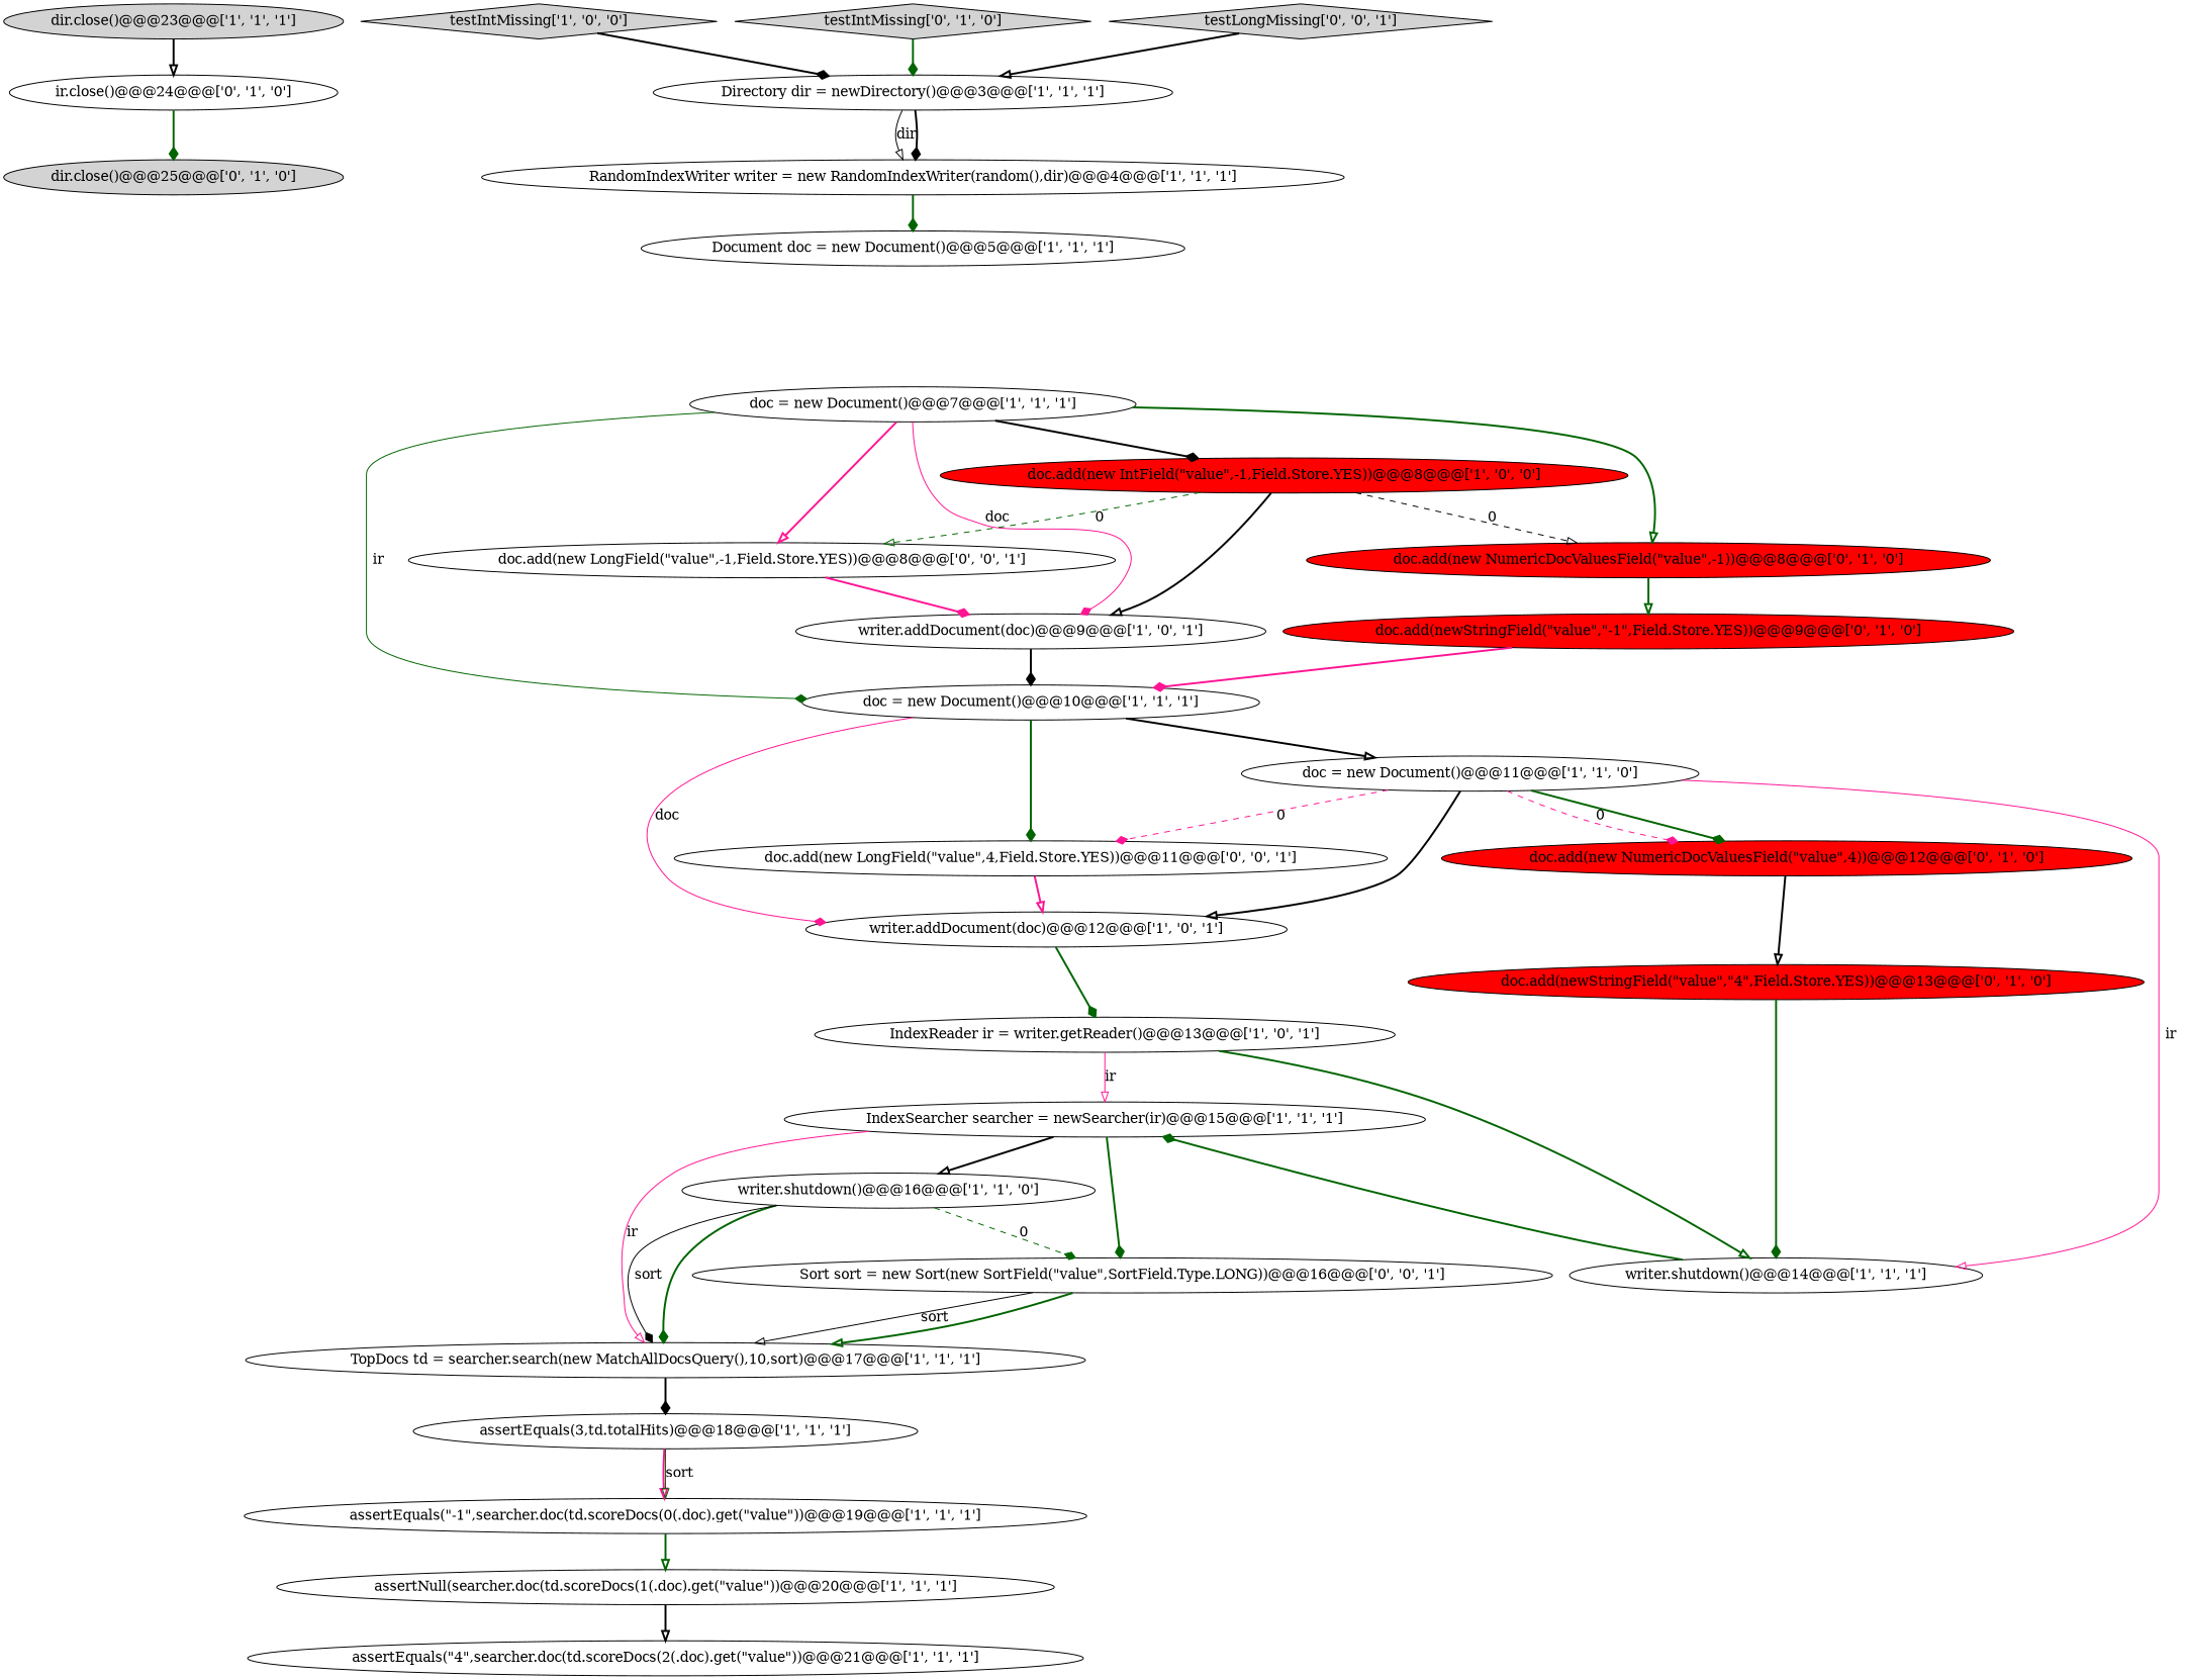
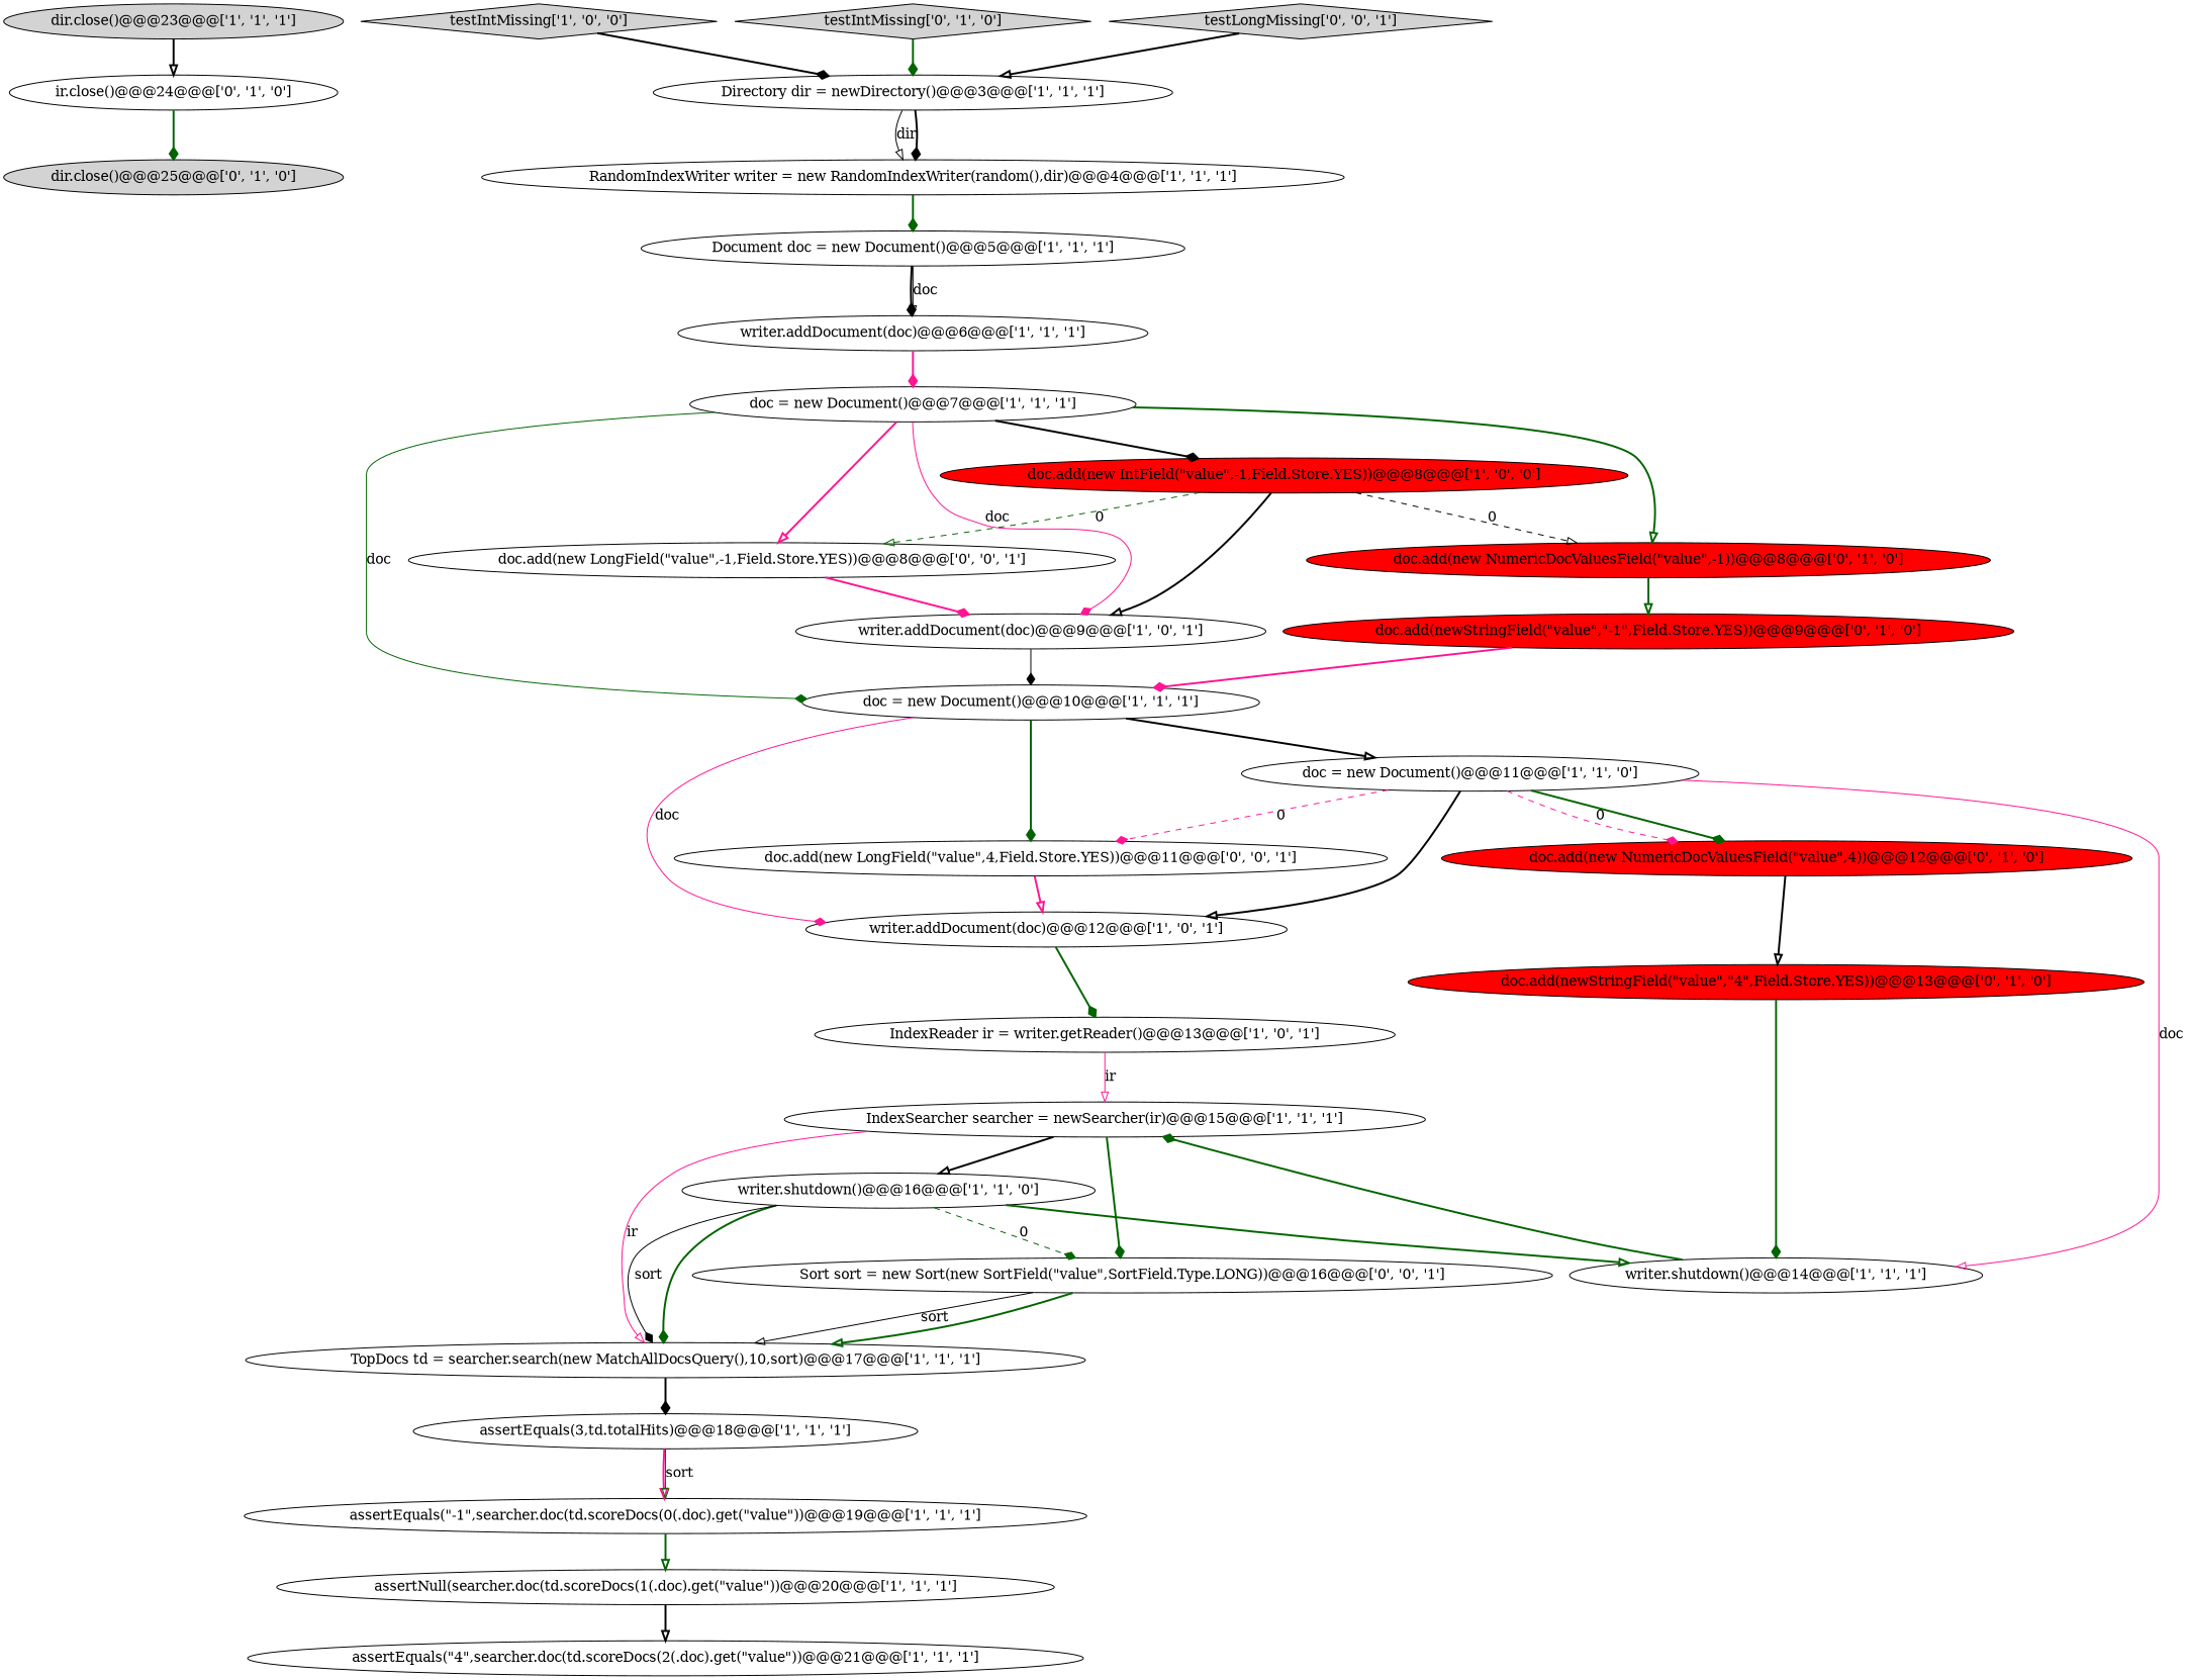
  digraph {
    node [fillcolor=white shape=ellipse style=filled]
    edge [arrowhead=diamond color=black style=bold]
    n1 [fillcolor=lightgray label="dir.close()@@@25@@@['0', '1', '0']"]
    n2 [label="assertNull(searcher.doc(td.scoreDocs(1(.doc).get(\"value\"))@@@20@@@['1', '1', '1']"]
    n3 [label="assertEquals(\"4\",searcher.doc(td.scoreDocs(2(.doc).get(\"value\"))@@@21@@@['1', '1', '1']"]
    n4 [label="Sort sort = new Sort(new SortField(\"value\",SortField.Type.LONG))@@@16@@@['0', '0', '1']"]
    n5 [label="TopDocs td = searcher.search(new MatchAllDocsQuery(),10,sort)@@@17@@@['1', '1', '1']"]
    n6 [label="assertEquals(3,td.totalHits)@@@18@@@['1', '1', '1']"]
    n7 [label="Document doc = new Document()@@@5@@@['1', '1', '1']"]
+   n8 [label="writer.addDocument(doc)@@@6@@@['1', '1', '1']"]
    n9 [label="doc = new Document()@@@7@@@['1', '1', '1']"]
    n10 [label="ir.close()@@@24@@@['0', '1', '0']"]
    n11 [fillcolor=lightgray label="testIntMissing['1', '0', '0']" shape=diamond]
    n12 [label="Directory dir = newDirectory()@@@3@@@['1', '1', '1']"]
    n13 [label="RandomIndexWriter writer = new RandomIndexWriter(random(),dir)@@@4@@@['1', '1', '1']"]
    n14 [label="doc = new Document()@@@11@@@['1', '1', '0']"]
    n15 [label="writer.addDocument(doc)@@@12@@@['1', '0', '1']"]
    n16 [label="doc.add(new LongField(\"value\",4,Field.Store.YES))@@@11@@@['0', '0', '1']"]
    n17 [fillcolor=red label="doc.add(new NumericDocValuesField(\"value\",4))@@@12@@@['0', '1', '0']"]
    n18 [label="writer.shutdown()@@@14@@@['1', '1', '1']"]
    n19 [label="IndexReader ir = writer.getReader()@@@13@@@['1', '0', '1']"]
    n20 [fillcolor=red label="doc.add(newStringField(\"value\",\"4\",Field.Store.YES))@@@13@@@['0', '1', '0']"]
    n21 [label="IndexSearcher searcher = newSearcher(ir)@@@15@@@['1', '1', '1']"]
    n22 [fillcolor=lightgray label="dir.close()@@@23@@@['1', '1', '1']"]
    n23 [label="doc.add(new LongField(\"value\",-1,Field.Store.YES))@@@8@@@['0', '0', '1']"]
    n24 [label="writer.addDocument(doc)@@@9@@@['1', '0', '1']"]
    n25 [label="doc = new Document()@@@10@@@['1', '1', '1']"]
    n26 [fillcolor=red label="doc.add(new NumericDocValuesField(\"value\",-1))@@@8@@@['0', '1', '0']"]
    n27 [fillcolor=red label="doc.add(newStringField(\"value\",\"-1\",Field.Store.YES))@@@9@@@['0', '1', '0']"]
    n28 [fillcolor=lightgray label="testIntMissing['0', '1', '0']" shape=diamond]
    n29 [label="writer.shutdown()@@@16@@@['1', '1', '0']"]
    n30 [fillcolor=red label="doc.add(new IntField(\"value\",-1,Field.Store.YES))@@@8@@@['1', '0', '0']"]
    n31 [label="assertEquals(\"-1\",searcher.doc(td.scoreDocs(0(.doc).get(\"value\"))@@@19@@@['1', '1', '1']"]
    n32 [fillcolor=lightgray label="testLongMissing['0', '0', '1']" shape=diamond]
    n2 -> n3 [arrowhead=onormal]
    n4 -> n5 [arrowhead=onormal label=sort style=solid]
    n4 -> n5 [arrowhead=onormal color=darkgreen]
    n5 -> n6
    n6 -> n31 [arrowhead=onormal color=deeppink]
    n6 -> n31 [arrowhead=onormal color=darkgreen label=sort style=solid]
+   n7 -> n8
+   n7 -> n8 [arrowhead=onormal label=doc style=solid]
+   n8 -> n9 [color=deeppink]
    n9 -> n23 [arrowhead=onormal color=deeppink]
    n9 -> n24 [color=deeppink label=doc style=solid]
-   n9 -> n25 [color=darkgreen label=ir style=solid]
+   n9 -> n25 [color=darkgreen label=doc style=solid]
    n9 -> n26 [arrowhead=onormal color=darkgreen]
    n9 -> n30
    n10 -> n1 [color=darkgreen]
    n11 -> n12
    n12 -> n13 [arrowhead=onormal label=dir style=solid]
    n12 -> n13
    n13 -> n7 [color=darkgreen]
    n14 -> n15 [arrowhead=onormal]
    n14 -> n16 [color=deeppink label=0 style=dashed]
    n14 -> n17 [color=darkgreen]
    n14 -> n17 [color=deeppink label=0 style=dashed]
-   n14 -> n18 [arrowhead=onormal color=deeppink label=ir style=solid]
+   n14 -> n18 [arrowhead=onormal color=deeppink label=doc style=solid]
    n15 -> n19 [color=darkgreen]
    n16 -> n15 [arrowhead=onormal color=deeppink]
    n17 -> n20 [arrowhead=onormal]
    n18 -> n21 [color=darkgreen]
-   n19 -> n18 [arrowhead=onormal color=darkgreen]
+   n29 -> n18 [arrowhead=onormal color=darkgreen]
    n19 -> n21 [arrowhead=onormal color=deeppink label=ir style=solid]
    n20 -> n18 [color=darkgreen]
    n21 -> n4 [color=darkgreen]
    n21 -> n5 [arrowhead=onormal color=deeppink label=ir style=solid]
    n21 -> n29 [arrowhead=onormal]
    n22 -> n10 [arrowhead=onormal]
    n23 -> n24 [color=deeppink]
-   n24 -> n25
+   n24 -> n25 [style=solid]
    n25 -> n14 [arrowhead=onormal]
    n25 -> n15 [color=deeppink label=doc style=solid]
    n25 -> n16 [color=darkgreen]
    n26 -> n27 [arrowhead=onormal color=darkgreen]
    n27 -> n25 [color=deeppink]
    n28 -> n12 [color=darkgreen]
    n29 -> n4 [color=darkgreen label=0 style=dashed]
    n29 -> n5 [color=darkgreen]
    n29 -> n5 [label=sort style=solid]
    n30 -> n23 [arrowhead=onormal color=darkgreen label=0 style=dashed]
    n30 -> n24 [arrowhead=onormal]
    n30 -> n26 [arrowhead=onormal label=0 style=dashed]
    n31 -> n2 [arrowhead=onormal color=darkgreen]
    n32 -> n12 [arrowhead=onormal]
  }
